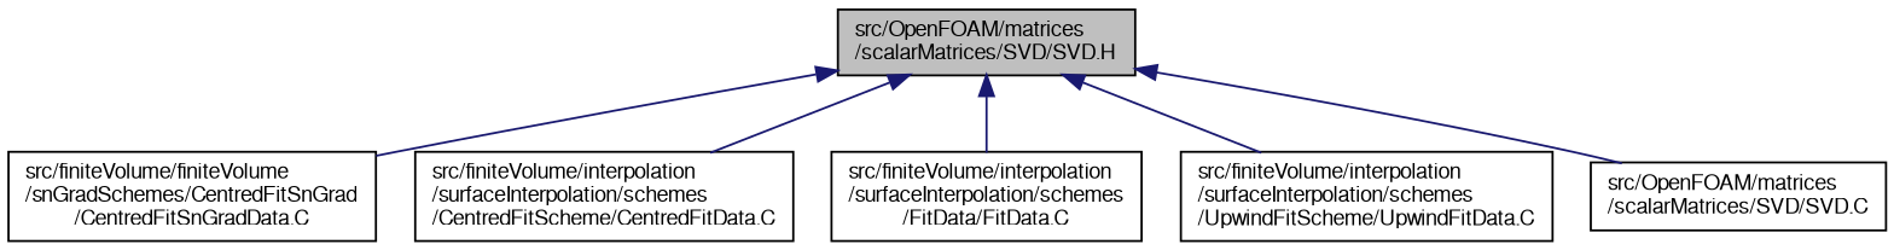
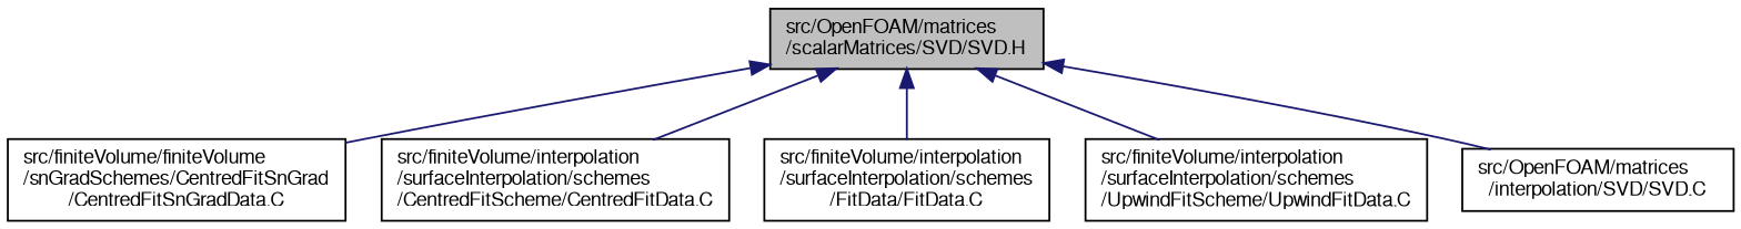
  digraph {
    node [color=black fontname=FreeSans fontsize=10 shape=record]
    edge [color=midnightblue dir=back fontname=FreeSans fontsize=10 labelfontname=FreeSans labelfontsize=10 style=solid]
    n1 [fillcolor=grey75 fontcolor=black height=0.2 label="src/OpenFOAM/matrices\l/scalarMatrices/SVD/SVD.H" style=filled width=0.4]
    n2 [height=0.2 label="src/finiteVolume/finiteVolume\l/snGradSchemes/CentredFitSnGrad\l/CentredFitSnGradData.C" width=0.4]
    n3 [height=0.2 label="src/finiteVolume/interpolation\l/surfaceInterpolation/schemes\l/CentredFitScheme/CentredFitData.C" width=0.4]
    n4 [height=0.2 label="src/finiteVolume/interpolation\l/surfaceInterpolation/schemes\l/FitData/FitData.C" width=0.4]
    n5 [height=0.2 label="src/finiteVolume/interpolation\l/surfaceInterpolation/schemes\l/UpwindFitScheme/UpwindFitData.C" width=0.4]
-   n6 [height=0.2 label="src/OpenFOAM/matrices\l/scalarMatrices/SVD/SVD.C" width=0.4]
+   n6 [height=0.2 label="src/OpenFOAM/matrices\l/interpolation/SVD/SVD.C" width=0.4]
    n1 -> n2
    n1 -> n3
    n1 -> n4
    n1 -> n5
    n1 -> n6
  }
